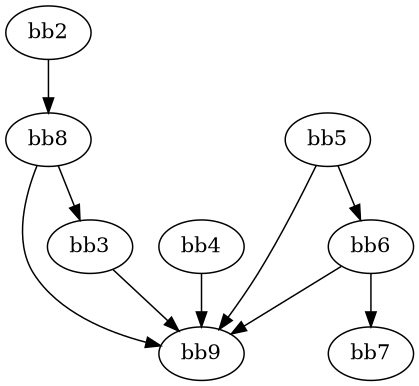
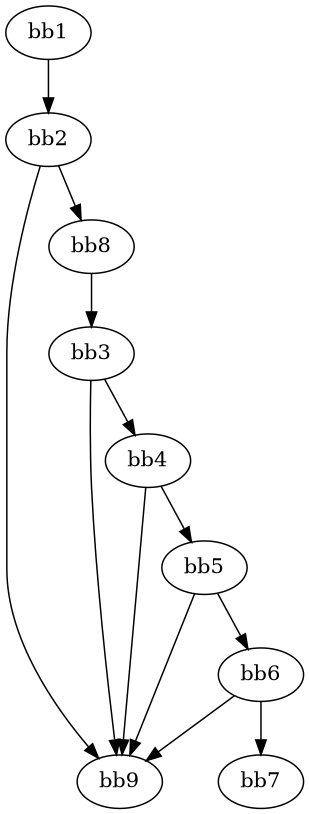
  digraph {
+   n1 [label="bb1\l"]
    n2 [label="bb2\l"]
    n3 [label="bb9\l"]
    n4 [label="bb8\l"]
    n5 [label="bb3\l"]
    n6 [label="bb4\l"]
    n7 [label="bb5\l"]
    n8 [label="bb6\l"]
    n9 [label="bb7\l"]
-   n4 -> n3
+   n1 -> n2
+   n2 -> n3
    n2 -> n4
    n4 -> n5
    n5 -> n3
+   n5 -> n6
    n6 -> n3
+   n6 -> n7
    n7 -> n3
    n7 -> n8
    n8 -> n3
    n8 -> n9
  }
